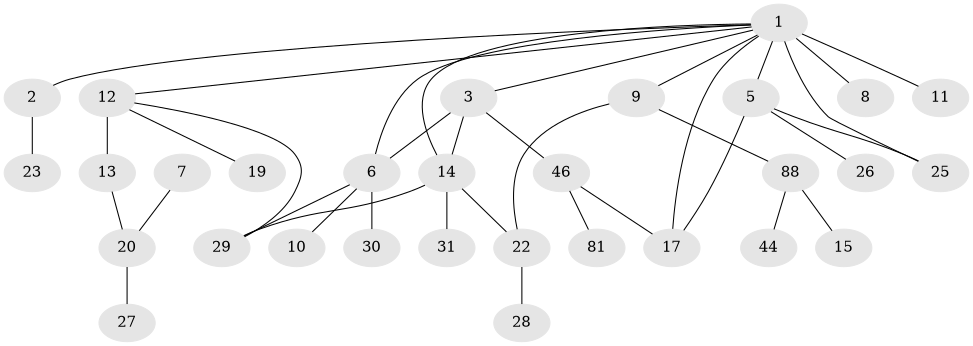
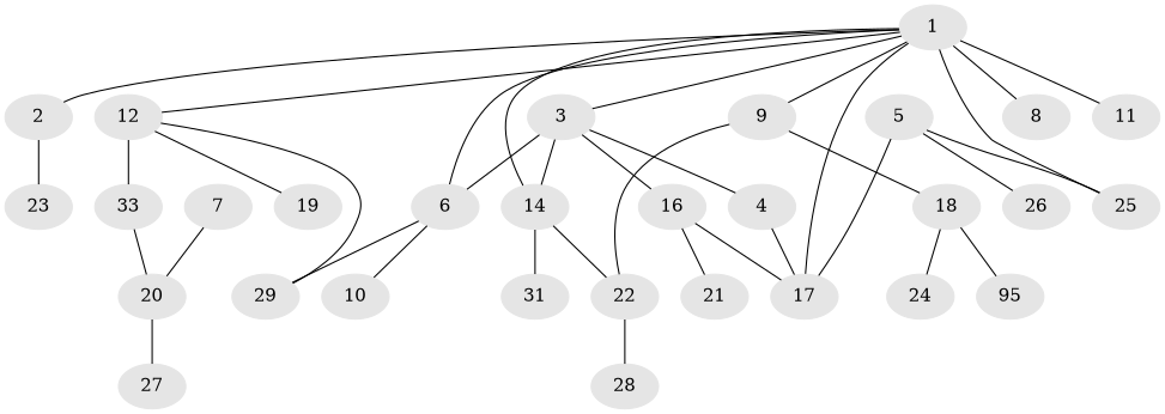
  graph {
    node [color=gray90 style=filled]
    edge [weight=1.0]
    1
    2
    3
    5
    6
    8
    9
    11
    12
    14
    17
    25
    23
-   16 [label=46]
+   4
+   16
    26
    10
    29
-   30
    7
    20
-   18 [label=88]
+   18
    22
-   13
+   13 [label=33]
    19
    31
-   21 [label=81]
+   21
    27
-   15
-   24 [label=44]
+   15 [label=95]
+   24
    28
    1 -- 2
    1 -- 3
-   1 -- 5
    1 -- 6
    1 -- 8
    1 -- 9
    1 -- 11 [weight=6.0]
    1 -- 12
    1 -- 14
    1 -- 17
    1 -- 25
    2 -- 23
    3 -- 6
    3 -- 14 [weight=5.0]
+   3 -- 4
    3 -- 16
    5 -- 17
    5 -- 25
    5 -- 26
    6 -- 10
    6 -- 29
-   6 -- 30
    9 -- 18 [weight=3.0]
    9 -- 22
    12 -- 29
    12 -- 13 [weight=4.0]
    12 -- 19
-   14 -- 29
    14 -- 22
    14 -- 31
+   4 -- 17 [weight=2.0]
    16 -- 17
    16 -- 21
    7 -- 20
    20 -- 27 [weight=5.0]
    18 -- 15
    18 -- 24
    22 -- 28
    13 -- 20
  }
